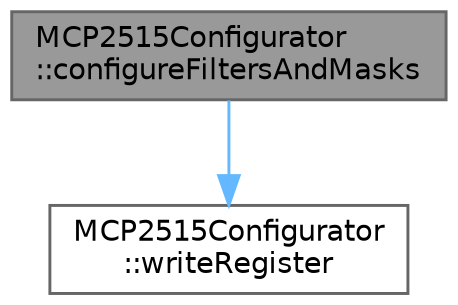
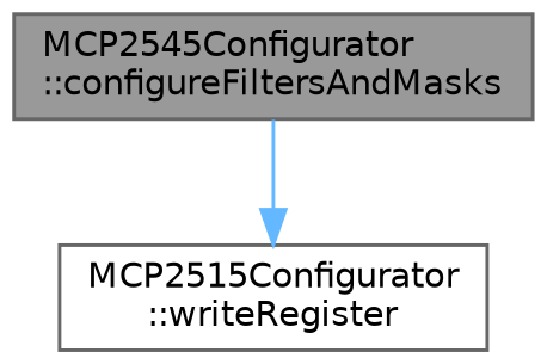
  digraph {
    rankdir=TB
    node [fontname=Helvetica fontsize=10 shape=box style=filled]
-   n1 [color=gray40 fillcolor=grey60 fontcolor=black height=0.2 label="MCP2515Configurator\l::configureFiltersAndMasks" width=0.4]
+   n1 [color=gray40 fillcolor=grey60 fontcolor=black height=0.2 label="MCP2545Configurator\l::configureFiltersAndMasks" width=0.4]
    n2 [color=grey40 fillcolor=white height=0.2 label="MCP2515Configurator\l::writeRegister" width=0.4]
    n1 -> n2 [color=steelblue1 fontname=Helvetica fontsize=10 labelfontname=Helvetica labelfontsize=10 style=solid]
  }
